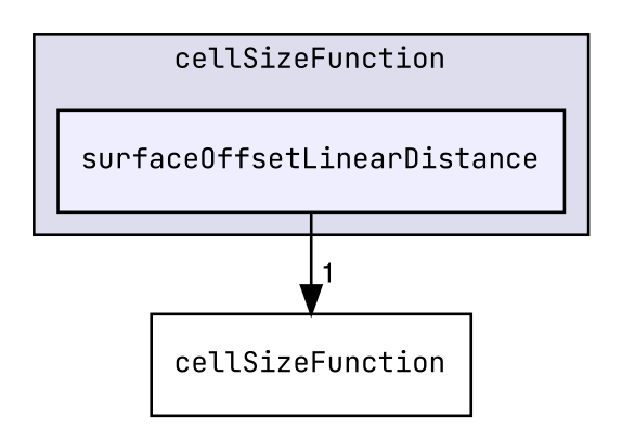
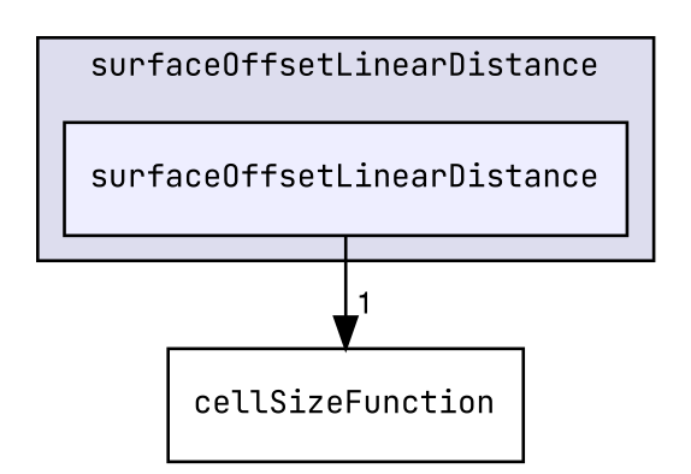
  digraph {
    compound=true
    fontname="JetBrains Mono"
    node [fontname="JetBrains Mono" fontsize=10 shape=box]
    n1 [fillcolor="#eeeeff" label=surfaceOffsetLinearDistance pencolor=black style=filled]
    n2 [label=cellSizeFunction]
    subgraph cluster_1 {
      bgcolor="#ddddee"
      fontsize=10
-     label=cellSizeFunction
+     label=surfaceOffsetLinearDistance
      pencolor=black
      n1
    }
    n1 -> n2 [headlabel=1 labeldistance=1.5 labelfontname=FreeSans labelfontsize=10 fontname="JetBrains Mono"]
  }
